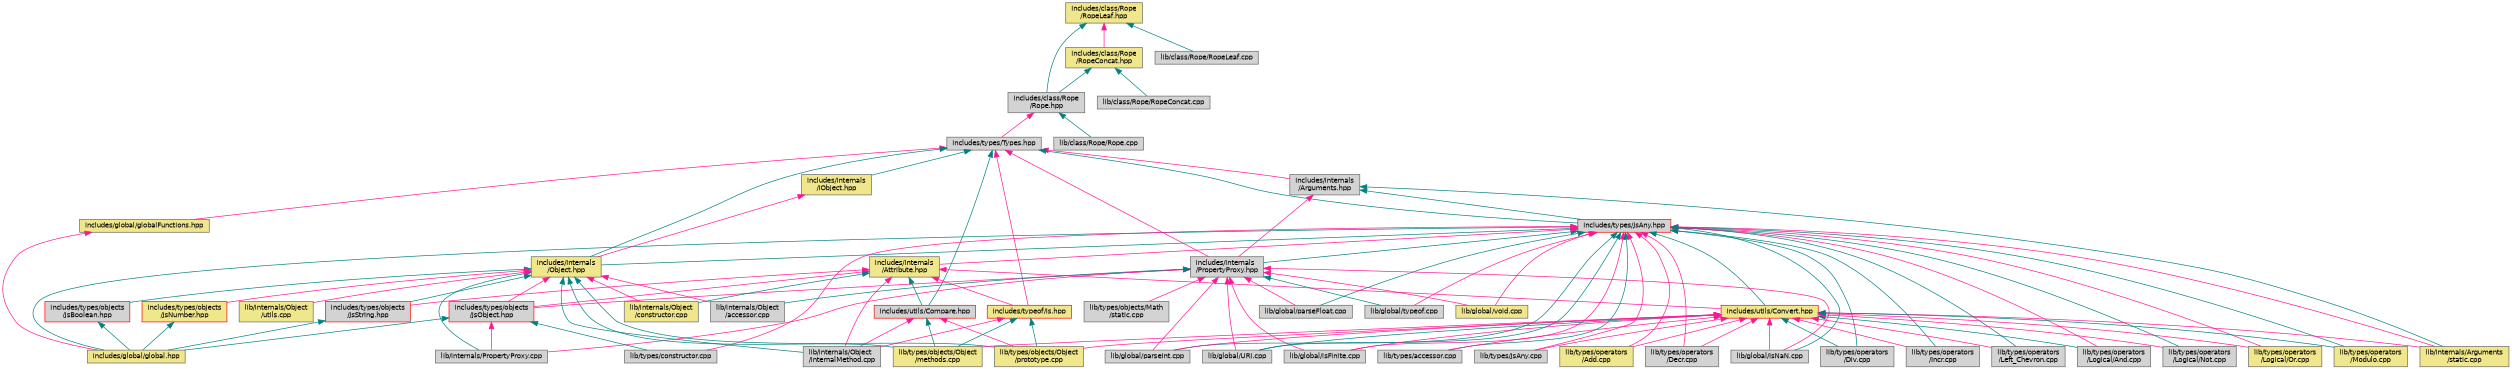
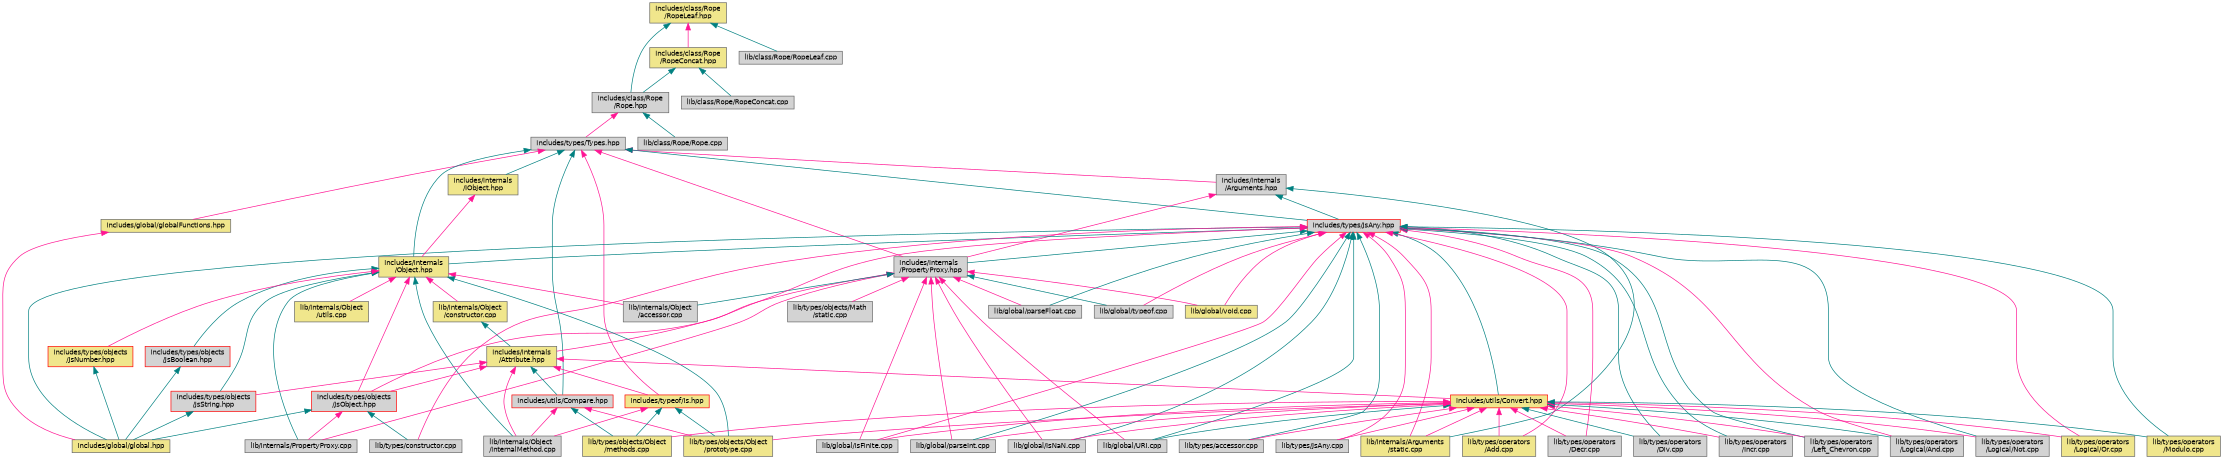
  digraph {
    node [color=grey40 fillcolor=lightgrey fontname=Helvetica fontsize=10 shape=box style=filled]
    edge [color=deeppink dir=back fontname=Helvetica fontsize=10 labelfontname=Helvetica labelfontsize=10 style=solid]
    n1 [color=gray40 fillcolor=khaki fontcolor=black height=0.2 label="includes/class/Rope\l/RopeLeaf.hpp" width=0.4]
    n2 [height=0.2 label="includes/class/Rope\l/Rope.hpp" width=0.4]
    n3 [fillcolor=khaki height=0.2 label="includes/class/Rope\l/RopeConcat.hpp" width=0.4]
    n4 [height=0.2 label="lib/class/Rope/RopeLeaf.cpp" width=0.4]
    n5 [height=0.2 label="includes/types/Types.hpp" width=0.4]
    n6 [height=0.2 label="lib/class/Rope/Rope.cpp" width=0.4]
    n7 [height=0.2 label="lib/class/Rope/RopeConcat.cpp" width=0.4]
    n8 [fillcolor=khaki height=0.2 label="includes/global/globalFunctions.hpp" width=0.4]
    n9 [height=0.2 label="includes/internals\l/Arguments.hpp" width=0.4]
    n10 [height=0.2 label="includes/internals\l/PropertyProxy.hpp" width=0.4]
    n11 [color=red height=0.2 label="includes/types/JsAny.hpp" width=0.4]
    n12 [color=red height=0.2 label="includes/utils/Compare.hpp" width=0.4]
    n13 [color=red fillcolor=khaki height=0.2 label="includes/typeof/Is.hpp" width=0.4]
    n14 [fillcolor=khaki height=0.2 label="includes/internals\l/Object.hpp" width=0.4]
    n15 [fillcolor=khaki height=0.2 label="includes/internals\l/IObject.hpp" width=0.4]
    n16 [fillcolor=khaki height=0.2 label="includes/global/global.hpp" width=0.4]
    n17 [fillcolor=khaki height=0.2 label="lib/internals/Arguments\l/static.cpp" width=0.4]
    n18 [color=red height=0.2 label="includes/types/objects\l/JsObject.hpp" width=0.4]
    n19 [height=0.2 label="lib/internals/PropertyProxy.cpp" width=0.4]
    n20 [height=0.2 label="lib/global/IsNaN.cpp" width=0.4]
    n21 [height=0.2 label="lib/global/URI.cpp" width=0.4]
    n22 [height=0.2 label="lib/global/isFinite.cpp" width=0.4]
    n23 [height=0.2 label="lib/global/parseFloat.cpp" width=0.4]
    n24 [height=0.2 label="lib/global/parseInt.cpp" width=0.4]
    n25 [height=0.2 label="lib/global/typeof.cpp" width=0.4]
    n26 [fillcolor=khaki height=0.2 label="lib/global/void.cpp" width=0.4]
    n27 [height=0.2 label="lib/internals/Object\l/accessor.cpp" width=0.4]
    n28 [height=0.2 label="lib/types/objects/Math\l/static.cpp" width=0.4]
    n29 [height=0.2 label="lib/types/accessor.cpp" width=0.4]
    n30 [height=0.2 label="lib/types/constructor.cpp" width=0.4]
    n31 [fillcolor=khaki height=0.2 label="includes/internals\l/Attribute.hpp" width=0.4]
    n32 [color=red fillcolor=khaki height=0.2 label="includes/utils/Convert.hpp" width=0.4]
    n33 [height=0.2 label="lib/types/JsAny.cpp" width=0.4]
    n34 [fillcolor=khaki height=0.2 label="lib/types/operators\l/Add.cpp" width=0.4]
    n35 [height=0.2 label="lib/types/operators\l/Decr.cpp" width=0.4]
    n36 [height=0.2 label="lib/types/operators\l/Div.cpp" width=0.4]
    n37 [height=0.2 label="lib/types/operators\l/Incr.cpp" width=0.4]
    n38 [height=0.2 label="lib/types/operators\l/Left_Chevron.cpp" width=0.4]
    n39 [height=0.2 label="lib/types/operators\l/Logical/And.cpp" width=0.4]
    n40 [height=0.2 label="lib/types/operators\l/Logical/Not.cpp" width=0.4]
    n41 [fillcolor=khaki height=0.2 label="lib/types/operators\l/Logical/Or.cpp" width=0.4]
    n42 [fillcolor=khaki height=0.2 label="lib/types/operators\l/Modulo.cpp" width=0.4]
    n43 [height=0.2 label="lib/internals/Object\l/internalMethod.cpp" width=0.4]
    n44 [fillcolor=khaki height=0.2 label="lib/types/objects/Object\l/methods.cpp" width=0.4]
    n45 [fillcolor=khaki height=0.2 label="lib/types/objects/Object\l/prototype.cpp" width=0.4]
    n46 [color=red height=0.2 label="includes/types/objects\l/JsString.hpp" width=0.4]
    n47 [fillcolor=khaki height=0.2 label="lib/internals/Object\l/constructor.cpp" width=0.4]
    n48 [color=red height=0.2 label="includes/types/objects\l/JsBoolean.hpp" width=0.4]
    n49 [color=red fillcolor=khaki height=0.2 label="includes/types/objects\l/JsNumber.hpp" width=0.4]
    n50 [fillcolor=khaki height=0.2 label="lib/internals/Object\l/utils.cpp" width=0.4]
    n1 -> n2 [color=teal]
    n1 -> n3
    n1 -> n4 [color=teal]
    n2 -> n5
    n2 -> n6 [color=teal]
    n3 -> n2 [color=teal]
    n3 -> n7 [color=teal]
    n5 -> n8
    n5 -> n9
    n5 -> n10
    n5 -> n11 [color=teal]
    n5 -> n12 [color=teal]
    n5 -> n13
    n5 -> n14 [color=teal]
    n5 -> n15 [color=teal]
    n8 -> n16
    n9 -> n10
    n9 -> n11 [color=teal]
    n9 -> n17 [color=teal]
    n10 -> n18
    n10 -> n19
    n10 -> n20
    n10 -> n21
    n10 -> n22
    n10 -> n23
    n10 -> n24
    n10 -> n25 [color=teal]
    n10 -> n26
    n10 -> n27 [color=teal]
    n10 -> n28
    n11 -> n10 [color=teal]
    n11 -> n14 [color=teal]
    n11 -> n16 [color=teal]
    n11 -> n17
    n11 -> n20 [color=teal]
    n11 -> n21 [color=teal]
    n11 -> n22
    n11 -> n23 [color=teal]
    n11 -> n24 [color=teal]
    n11 -> n25
    n11 -> n26
    n11 -> n29 [color=teal]
    n11 -> n30
    n11 -> n31
    n11 -> n32 [color=teal]
    n11 -> n33
    n11 -> n34
    n11 -> n35
    n11 -> n36 [color=teal]
    n11 -> n37 [color=teal]
    n11 -> n38 [color=teal]
    n11 -> n39
    n11 -> n40 [color=teal]
    n11 -> n41
    n11 -> n42 [color=teal]
    n12 -> n43
    n12 -> n44 [color=teal]
    n12 -> n45
    n13 -> n43
    n13 -> n44 [color=teal]
    n13 -> n45 [color=teal]
    n14 -> n18
    n14 -> n19 [color=teal]
    n14 -> n27
    n14 -> n43 [color=teal]
-   n14 -> n44 [color=teal]
    n14 -> n45 [color=teal]
    n14 -> n46 [color=teal]
    n14 -> n47
    n14 -> n48 [color=teal]
    n14 -> n49
    n14 -> n50
    n15 -> n14
    n18 -> n16 [color=teal]
    n18 -> n19
    n18 -> n30 [color=teal]
    n31 -> n12 [color=teal]
    n31 -> n13
    n31 -> n18
    n31 -> n32
    n31 -> n43
    n31 -> n46
-   n31 -> n47 [color=teal]
+   n47 -> n31 [color=teal]
    n32 -> n17
    n32 -> n20
    n32 -> n21 [color=teal]
    n32 -> n22
    n32 -> n24
    n32 -> n29
    n32 -> n33
    n32 -> n34
    n32 -> n35
    n32 -> n36 [color=teal]
    n32 -> n37
    n32 -> n38
    n32 -> n39 [color=teal]
    n32 -> n40
    n32 -> n41
    n32 -> n42 [color=teal]
    n32 -> n44
    n32 -> n45
    n46 -> n16 [color=teal]
    n48 -> n16 [color=teal]
    n49 -> n16 [color=teal]
  }
